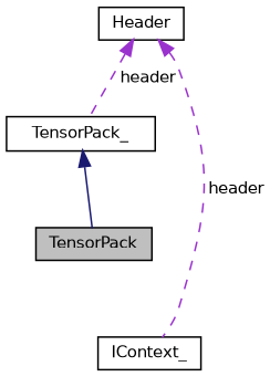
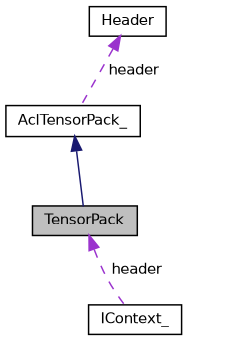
  digraph {
    node [color=black fillcolor=white fontname=Helvetica fontsize=10 shape=record style=filled]
    edge [color=darkorchid3 dir=back fontname=Helvetica fontsize=10 labelfontname=Helvetica labelfontsize=10 style=dashed]
    n1 [fillcolor=grey75 fontcolor=black height=0.2 label=TensorPack width=0.4]
-   n2 [height=0.2 label=TensorPack_ width=0.4]
+   n2 [height=0.2 label=AclTensorPack_ width=0.4]
    n3 [height=0.2 label=Header width=0.4]
    n4 [height=0.2 label=IContext_ width=0.4]
    n2 -> n1 [color=midnightblue style=solid]
    n3 -> n2 [label=" header"]
-   n3 -> n4 [label=" header"]
+   n1 -> n4 [label=" header"]
  }
